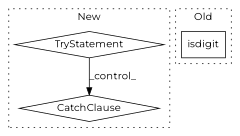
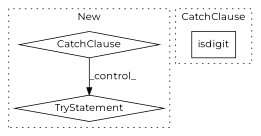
  digraph {
    fontname=Montserrat
    node [shape=diamond fontname=Montserrat]
    n1 [a=54 l=4 label=TryStatement s=3361]
    n2 [a=12 l="13,2" label=CatchClause s="3531,3566"]
    n3 [a=32 l=9 label=isdigit s=3102 shape=box]
    subgraph cluster_1 {
      label=New
      style=dotted
      n1
      n2
    }
    subgraph cluster_2 {
-     label=Old
+     label=CatchClause
      style=dotted
      n3
    }
-   n1 -> n2 [label=_control_ fontname=Montserrat]
+   n2 -> n1 [label=_control_ fontname=Montserrat]
  }
